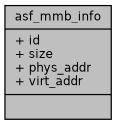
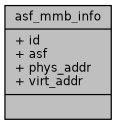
  digraph {
-   n1 [color=black fillcolor=grey75 fontcolor=black fontname=Helvetica fontsize=10 height=0.2 label="{asf_mmb_info\n|+ id\l+ size\l+ phys_addr\l+ virt_addr\l|}" shape=record style=filled width=0.4]
+   n1 [color=black fillcolor=grey75 fontcolor=black fontname=Helvetica fontsize=10 height=0.2 label="{asf_mmb_info\n|+ id\l+ asf\l+ phys_addr\l+ virt_addr\l|}" shape=record style=filled width=0.4]
  }
